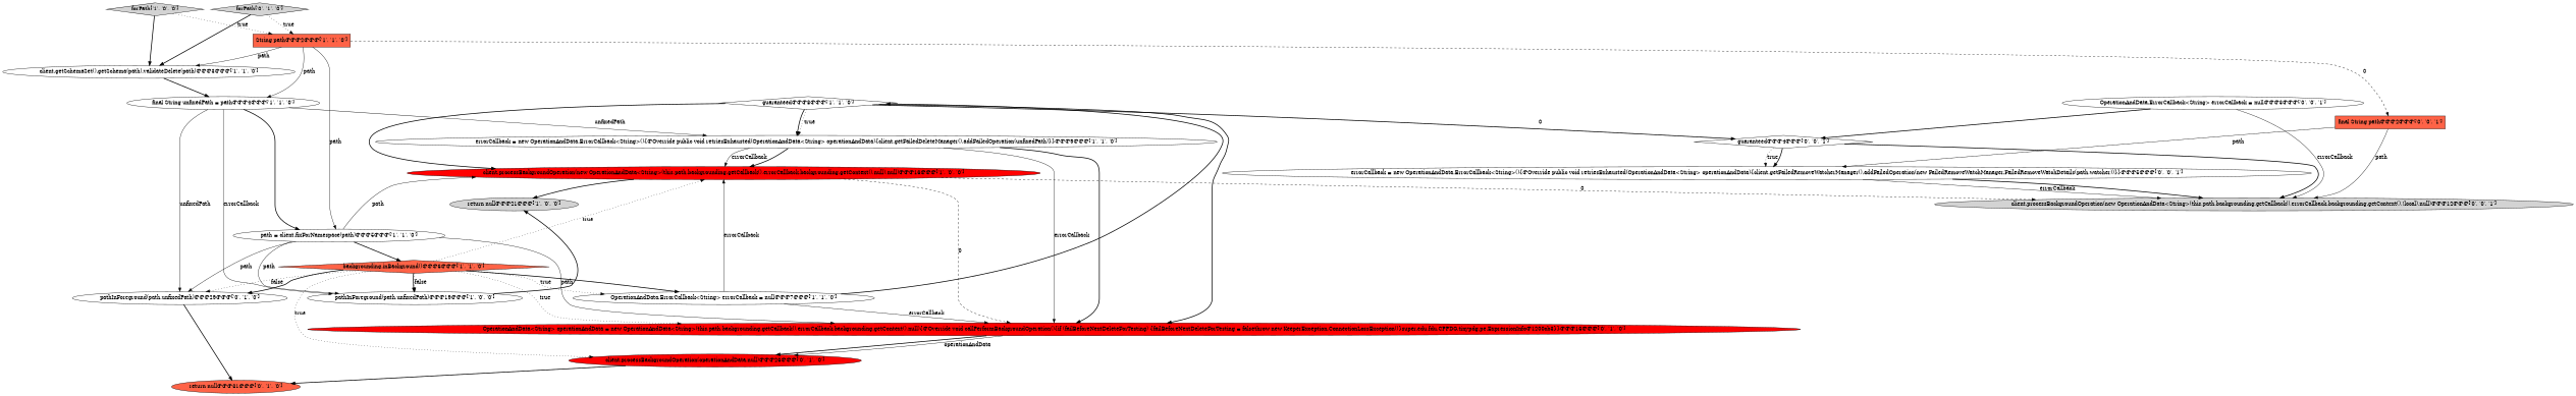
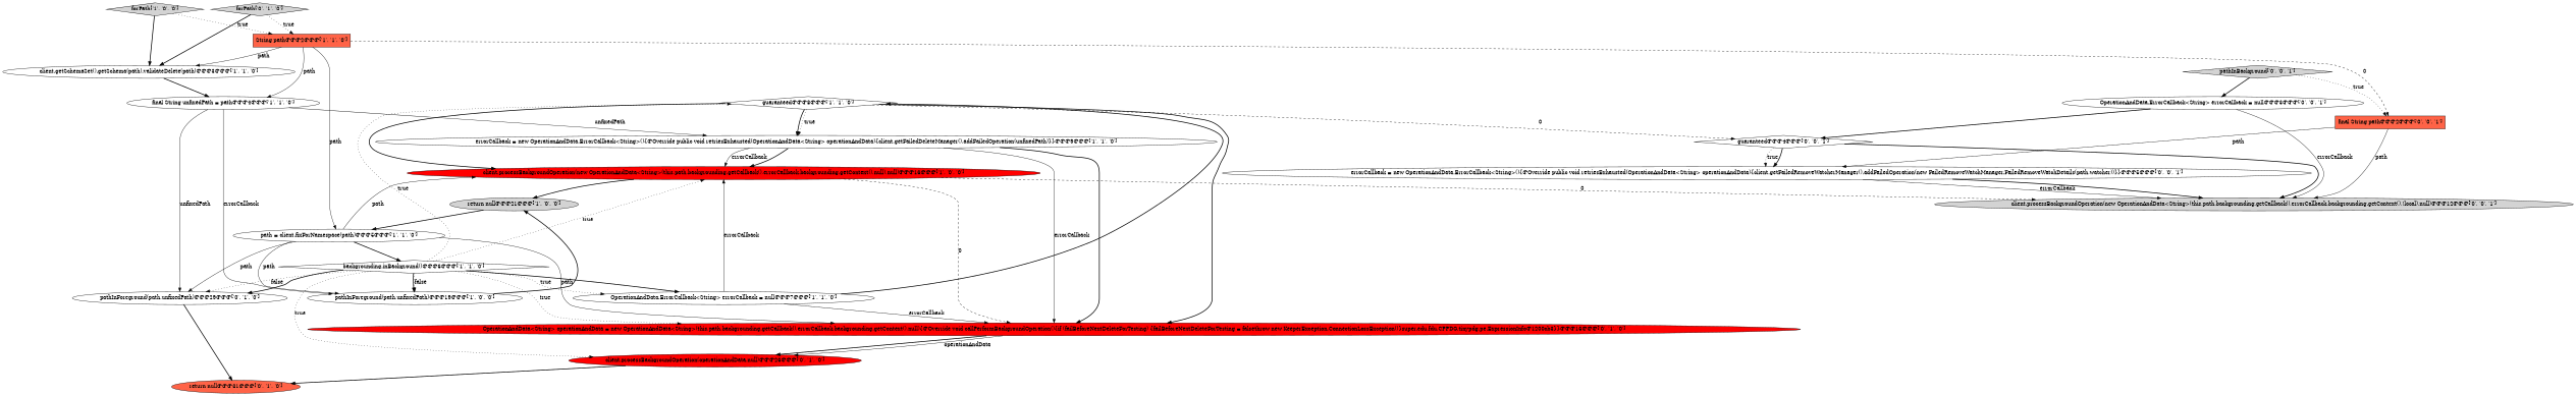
  digraph {
    node [fillcolor=white shape=ellipse style=filled]
    edge [style=bold]
    n1 [fillcolor=lightgray label="client.processBackgroundOperation(new OperationAndData<String>(this,path,backgrounding.getCallback(),errorCallback,backgrounding.getContext(),!local),null)@@@12@@@['0', '0', '1']"]
    n2 [fillcolor=tomato label="final String path@@@2@@@['0', '0', '1']" shape=box]
    n3 [label="errorCallback = new OperationAndData.ErrorCallback<String>(){@Override public void retriesExhausted(OperationAndData<String> operationAndData){client.getFailedRemoveWatcherManager().addFailedOperation(new FailedRemoveWatchManager.FailedRemoveWatchDetails(path,watcher))}}@@@5@@@['0', '0', '1']"]
    n4 [label="guaranteed@@@8@@@['1', '1', '0']" shape=diamond]
    n5 [fillcolor=red label="OperationAndData<String> operationAndData = new OperationAndData<String>(this,path,backgrounding.getCallback(),errorCallback,backgrounding.getContext(),null){@Override void callPerformBackgroundOperation(){if (failBeforeNextDeleteForTesting) {failBeforeNextDeleteForTesting = falsethrow new KeeperException.ConnectionLossException()}super.edu.fdu.CPPDG.tinypdg.pe.ExpressionInfo@1200cb3}}@@@16@@@['0', '1', '0']"]
    n6 [label="errorCallback = new OperationAndData.ErrorCallback<String>(){@Override public void retriesExhausted(OperationAndData<String> operationAndData){client.getFailedDeleteManager().addFailedOperation(unfixedPath)}}@@@9@@@['1', '1', '0']"]
    n7 [fillcolor=red label="client.processBackgroundOperation(new OperationAndData<String>(this,path,backgrounding.getCallback(),errorCallback,backgrounding.getContext(),null),null)@@@16@@@['1', '0', '0']"]
    n8 [label="guaranteed@@@4@@@['0', '0', '1']" shape=diamond]
    n9 [fillcolor=red label="client.processBackgroundOperation(operationAndData,null)@@@26@@@['0', '1', '0']"]
    n10 [fillcolor=lightgray label="return null@@@21@@@['1', '0', '0']"]
    n11 [label="pathInForeground(path,unfixedPath)@@@29@@@['0', '1', '0']"]
    n12 [fillcolor=tomato label="return null@@@31@@@['0', '1', '0']"]
    n13 [label="pathInForeground(path,unfixedPath)@@@19@@@['1', '0', '0']"]
    n14 [fillcolor=lightgray label="forPath['0', '1', '0']" shape=diamond]
    n15 [fillcolor=tomato label="String path@@@2@@@['1', '1', '0']" shape=box]
    n16 [label="client.getSchemaSet().getSchema(path).validateDelete(path)@@@3@@@['1', '1', '0']"]
    n17 [label="final String unfixedPath = path@@@4@@@['1', '1', '0']"]
    n18 [label="path = client.fixForNamespace(path)@@@5@@@['1', '1', '0']"]
    n19 [label="OperationAndData.ErrorCallback<String> errorCallback = null@@@7@@@['1', '1', '0']"]
+   n20 [fillcolor=lightgray label="pathInBackground['0', '0', '1']" shape=diamond]
    n21 [label="OperationAndData.ErrorCallback<String> errorCallback = null@@@3@@@['0', '0', '1']"]
-   n22 [fillcolor=tomato label="backgrounding.inBackground()@@@6@@@['1', '1', '0']" shape=diamond]
+   n22 [label="backgrounding.inBackground()@@@6@@@['1', '1', '0']" shape=diamond]
    n23 [fillcolor=lightgray label="forPath['1', '0', '0']" shape=diamond]
    n2 -> n1 [label=path style=solid]
    n2 -> n3 [label=path style=solid]
    n3 -> n1 [label=errorCallback style=solid]
    n3 -> n1
    n4 -> n5
    n4 -> n6 [label=true style=dotted]
    n4 -> n6
    n4 -> n7
-   n4 -> n8 [label=0]
+   n4 -> n8 [label=0 style=dashed]
    n5 -> n9
    n5 -> n9 [label=operationAndData style=solid]
    n6 -> n5
    n6 -> n5 [label=errorCallback style=solid]
    n6 -> n7
    n6 -> n7 [label=errorCallback style=solid]
    n7 -> n1 [label=0 style=dashed]
    n7 -> n5 [label=0 style=dashed]
    n7 -> n10
    n8 -> n1
    n8 -> n3 [label=true style=dotted]
    n8 -> n3
    n9 -> n12
    n11 -> n12
    n13 -> n10
    n14 -> n15 [label=true style=dotted]
    n14 -> n16
    n15 -> n2 [label=0 style=dashed]
    n15 -> n16 [label=path style=solid]
    n15 -> n17 [label=path style=solid]
    n15 -> n18 [label=path style=solid]
    n16 -> n17
    n17 -> n6 [label=unfixedPath style=solid]
    n17 -> n11 [label=unfixedPath style=solid]
    n17 -> n13 [label=errorCallback style=solid]
-   n17 -> n18
+   n10 -> n18
    n18 -> n5 [label=path style=solid]
    n18 -> n7 [label=path style=solid]
    n18 -> n11 [label=path style=solid]
    n18 -> n13 [label=path style=solid]
    n18 -> n22
    n19 -> n4
    n19 -> n5 [label=errorCallback style=solid]
    n19 -> n7 [label=errorCallback style=solid]
+   n20 -> n2 [label=true style=dotted]
+   n20 -> n21
    n21 -> n1 [label=errorCallback style=solid]
    n21 -> n8
+   n22 -> n4 [label=true style=dotted]
    n22 -> n5 [label=true style=dotted]
    n22 -> n7 [label=true style=dotted]
    n22 -> n9 [label=true style=dotted]
    n22 -> n11 [label=false style=dotted]
    n22 -> n11
    n22 -> n13 [label=false style=dotted]
    n22 -> n13
    n22 -> n19
    n22 -> n19 [label=true style=dotted]
    n23 -> n15 [label=true style=dotted]
    n23 -> n16
  }
